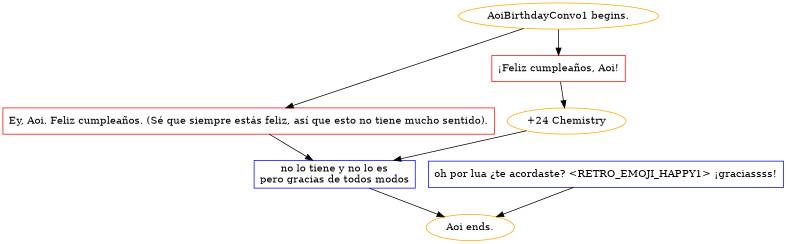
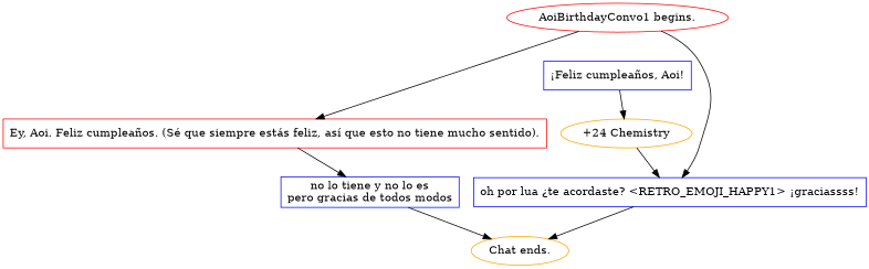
  digraph {
    node [color=orange shape=box]
-   "AoiBirthdayConvo1 begins." [shape=""]
-   n2 [color=red label="¡Feliz cumpleaños, Aoi!"]
+   "AoiBirthdayConvo1 begins." [color=red shape=""]
+   n2 [color=blue label="¡Feliz cumpleaños, Aoi!"]
    n3 [color=red label="Ey, Aoi. Feliz cumpleaños. (Sé que siempre estás feliz, así que esto no tiene mucho sentido)."]
    n4 [label="+24 Chemistry" shape=""]
    n5 [color=blue label="no lo tiene y no lo es\npero gracias de todos modos"]
    n6 [color=blue label="oh por lua ¿te acordaste? <RETRO_EMOJI_HAPPY1> ¡graciassss!"]
-   "Chat ends." [label="Aoi ends." shape=""]
-   "AoiBirthdayConvo1 begins." -> n2
+   "Chat ends." [shape=""]
+   "AoiBirthdayConvo1 begins." -> n6
    "AoiBirthdayConvo1 begins." -> n3
    n2 -> n4
    n3 -> n5
-   n4 -> n5
+   n4 -> n6
    n5 -> "Chat ends."
    n6 -> "Chat ends."
  }
